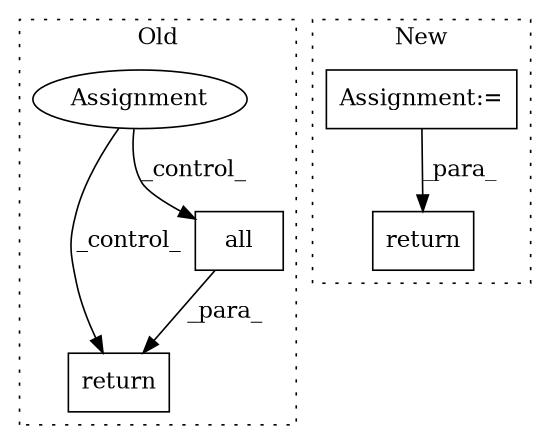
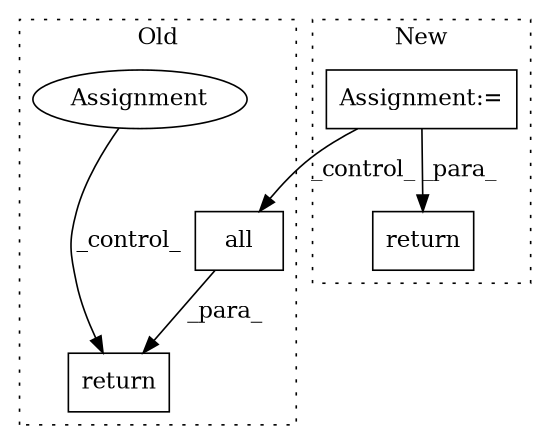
  digraph {
    node [a=41 l=7 shape=box]
    n1 [a=32 l="13,-3" label=all s="777,890"]
    n2 [label=return s=770]
    n3 [a=42 label=Assignment shape=ellipse l=""]
    n4 [label=return s=939]
    n5 [a=7 label="Assignment:=" s=926]
    subgraph cluster_1 {
      label=Old
      style=dotted
      n1
      n2
      n3
    }
    subgraph cluster_2 {
      label=New
      style=dotted
      n4
      n5
    }
    n1 -> n2 [label=_para_]
-   n3 -> n1 [label=_control_]
+   n5 -> n1 [label=_control_]
    n3 -> n2 [label=_control_]
    n5 -> n4 [label=_para_]
  }
